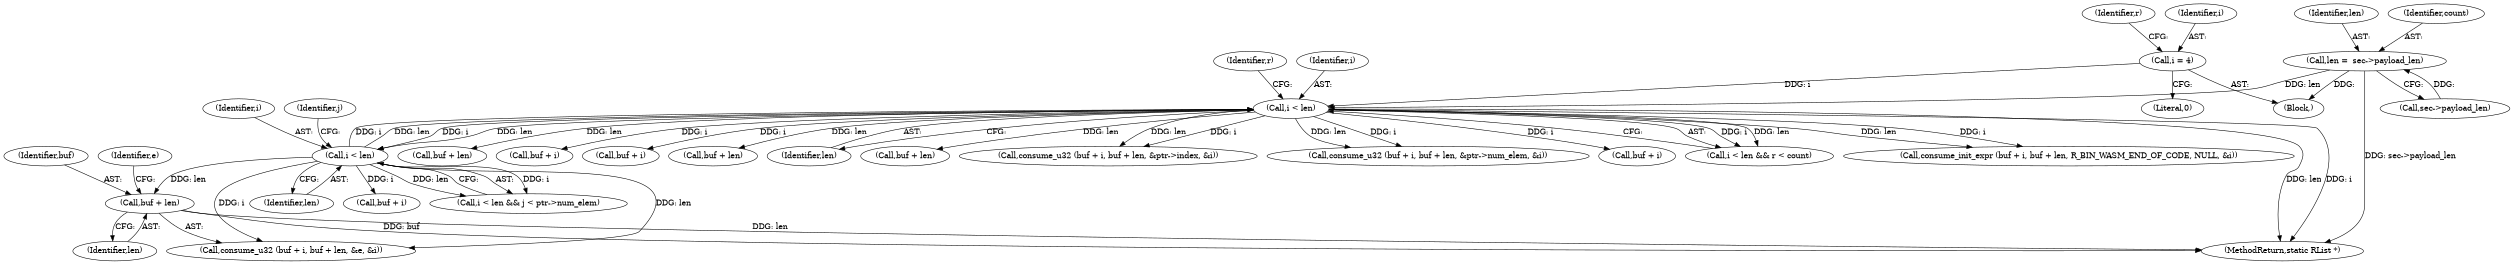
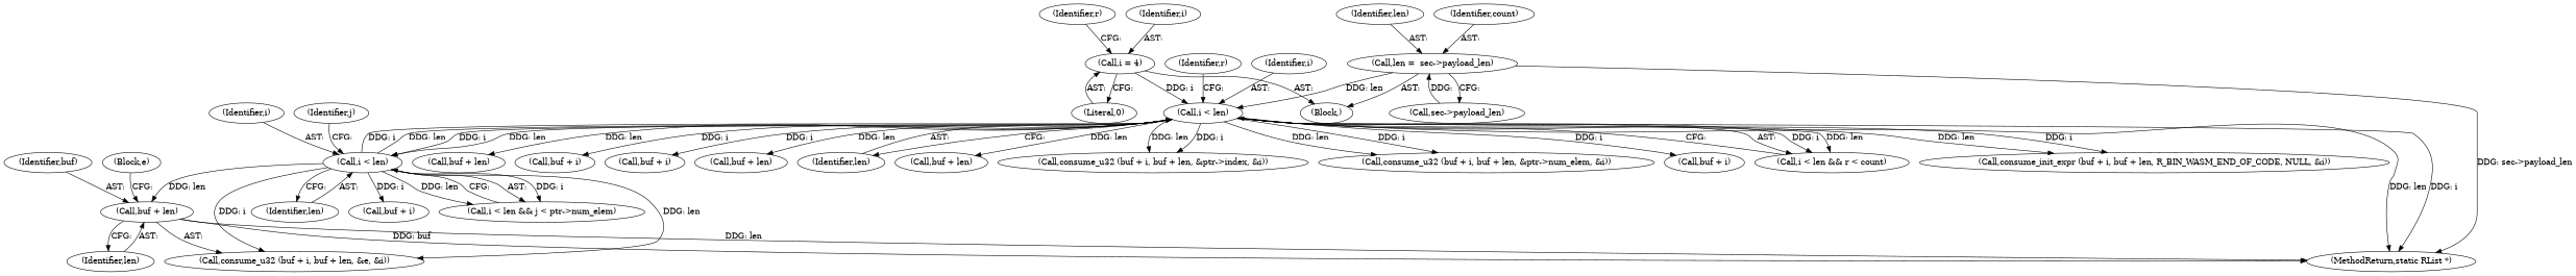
  digraph {
    n1 [label="(Call,buf + len)"]
    n2 [label="(MethodReturn,static RList *)"]
    n3 [label="(Identifier,len)"]
    n4 [label="(Call,consume_u32 (buf + i, buf + len, &e, &i))"]
    n5 [label="(Call,i < len)"]
    n6 [label="(Call,i < len)"]
    n7 [label="(Identifier,len)"]
    n8 [label="(Call,buf + i)"]
    n9 [label="(Call,i < len && j < ptr->num_elem)"]
    n10 [label="(Call,buf + len)"]
    n11 [label="(Call,buf + i)"]
    n12 [label="(Call,buf + i)"]
    n13 [label="(Call,buf + len)"]
    n14 [label="(Identifier,len)"]
    n15 [label="(Call,buf + len)"]
    n16 [label="(Call,consume_u32 (buf + i, buf + len, &ptr->index, &i))"]
    n17 [label="(Call,consume_u32 (buf + i, buf + len, &ptr->num_elem, &i))"]
    n18 [label="(Call,buf + i)"]
    n19 [label="(Call,i < len && r < count)"]
    n20 [label="(Call,consume_init_expr (buf + i, buf + len, R_BIN_WASM_END_OF_CODE, NULL, &i))"]
    n21 [label="(Call,i = 4)"]
    n22 [label="(Literal,0)"]
    n23 [label="(Block,)"]
    n24 [label="(Call,len =  sec->payload_len)"]
    n25 [label="(Call,sec->payload_len)"]
    n26 [label="(Identifier,buf)"]
    n27 [label="(Identifier,r)"]
    n28 [label="(Identifier,r)"]
    n29 [label="(Identifier,len)"]
-   n30 [label="(Identifier,e)"]
+   n30 [label="(Block,e)"]
    n31 [label="(Identifier,count)"]
    n32 [label="(Identifier,i)"]
    n33 [label="(Identifier,i)"]
    n34 [label="(Identifier,j)"]
    n35 [label="(Identifier,i)"]
    n1 -> n2 [label="DDG: len"]
    n1 -> n2 [label="DDG: buf"]
    n1 -> n3 [label="CFG: "]
    n1 -> n4 [label="AST: "]
    n3 -> n1 [label="AST: "]
    n5 -> n1 [label="DDG: len"]
    n5 -> n4 [label="DDG: i"]
    n5 -> n4 [label="DDG: len"]
    n5 -> n6 [label="DDG: i"]
    n5 -> n6 [label="DDG: len"]
    n5 -> n7 [label="CFG: "]
    n5 -> n8 [label="DDG: i"]
    n5 -> n9 [label="AST: "]
    n5 -> n9 [label="DDG: i"]
    n5 -> n9 [label="DDG: len"]
    n6 -> n2 [label="DDG: i"]
    n6 -> n2 [label="DDG: len"]
    n6 -> n5 [label="DDG: i"]
    n6 -> n5 [label="DDG: len"]
    n6 -> n10 [label="DDG: len"]
    n6 -> n11 [label="DDG: i"]
    n6 -> n12 [label="DDG: i"]
    n6 -> n13 [label="DDG: len"]
    n6 -> n14 [label="CFG: "]
    n6 -> n15 [label="DDG: len"]
    n6 -> n16 [label="DDG: i"]
    n6 -> n16 [label="DDG: len"]
    n6 -> n17 [label="DDG: i"]
    n6 -> n17 [label="DDG: len"]
    n6 -> n18 [label="DDG: i"]
    n6 -> n19 [label="AST: "]
    n6 -> n19 [label="DDG: i"]
    n6 -> n19 [label="DDG: len"]
    n6 -> n20 [label="DDG: i"]
    n6 -> n20 [label="DDG: len"]
    n7 -> n5 [label="AST: "]
    n9 -> n5 [label="CFG: "]
    n14 -> n6 [label="AST: "]
    n19 -> n6 [label="CFG: "]
    n21 -> n6 [label="DDG: i"]
    n21 -> n22 [label="CFG: "]
    n21 -> n23 [label="AST: "]
+   n22 -> n21 [label="AST: "]
    n24 -> n2 [label="DDG: sec->payload_len"]
    n24 -> n6 [label="DDG: len"]
-   n24 -> n23 [label="DDG: "]
+   n24 -> n23 [label="AST: "]
    n24 -> n25 [label="CFG: "]
    n25 -> n24 [label="DDG: "]
    n26 -> n1 [label="AST: "]
    n27 -> n6 [label="CFG: "]
    n28 -> n21 [label="CFG: "]
    n29 -> n24 [label="AST: "]
    n30 -> n1 [label="CFG: "]
    n31 -> n24 [label="AST: "]
    n32 -> n5 [label="AST: "]
    n33 -> n21 [label="AST: "]
    n34 -> n5 [label="CFG: "]
    n35 -> n6 [label="AST: "]
  }
